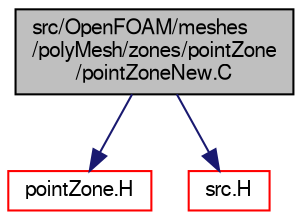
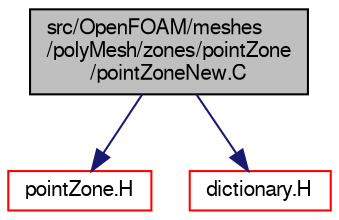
  digraph {
    node [color=red fontname=FreeSans fontsize=10 shape=record]
    edge [color=midnightblue fontname=FreeSans fontsize=10 labelfontname=FreeSans labelfontsize=10 style=solid]
    n1 [color=black fillcolor=grey75 fontcolor=black height=0.2 label="src/OpenFOAM/meshes\l/polyMesh/zones/pointZone\l/pointZoneNew.C" style=filled width=0.4]
    n2 [height=0.2 label="pointZone.H" width=0.4]
-   n3 [height=0.2 label="src.H" width=0.4]
+   n3 [height=0.2 label="dictionary.H" width=0.4]
    n1 -> n2
    n1 -> n3
  }
